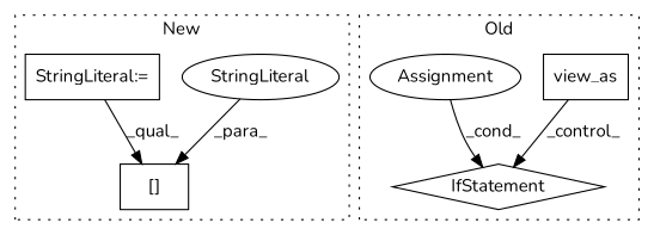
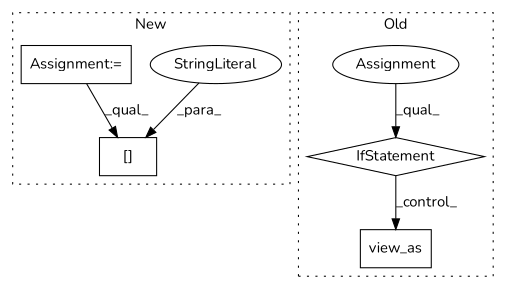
  digraph {
    fontname=Nunito
    node [fontname=Nunito shape=box]
    edge [fontname=Nunito]
    n1 [a=2 l="6,1" label="[]" s="5640,5654"]
    n2 [a=45 l=8 label=StringLiteral s=5646 shape=ellipse]
-   n3 [a=7 l="53,2" label="StringLiteral:=" s="5490,5600"]
+   n3 [a=7 l="53,2" label="Assignment:=" s="5490,5600"]
    n4 [a=32 l="8,1" label=view_as s="6066,6080"]
    n5 [a=25 l="4,2" label=IfStatement s="5907,5927" shape=diamond]
    n6 [a=42 label=Assignment shape=ellipse]
    subgraph cluster_1 {
      label=New
      style=dotted
      n1
      n2
      n3
    }
    subgraph cluster_2 {
      label=Old
      style=dotted
      n4
      n5
      n6
    }
    n2 -> n1 [label=_para_]
    n3 -> n1 [label=_qual_]
-   n4 -> n5 [label=_control_]
-   n6 -> n5 [label=_cond_]
+   n5 -> n4 [label=_control_]
+   n6 -> n5 [label=_qual_]
  }
